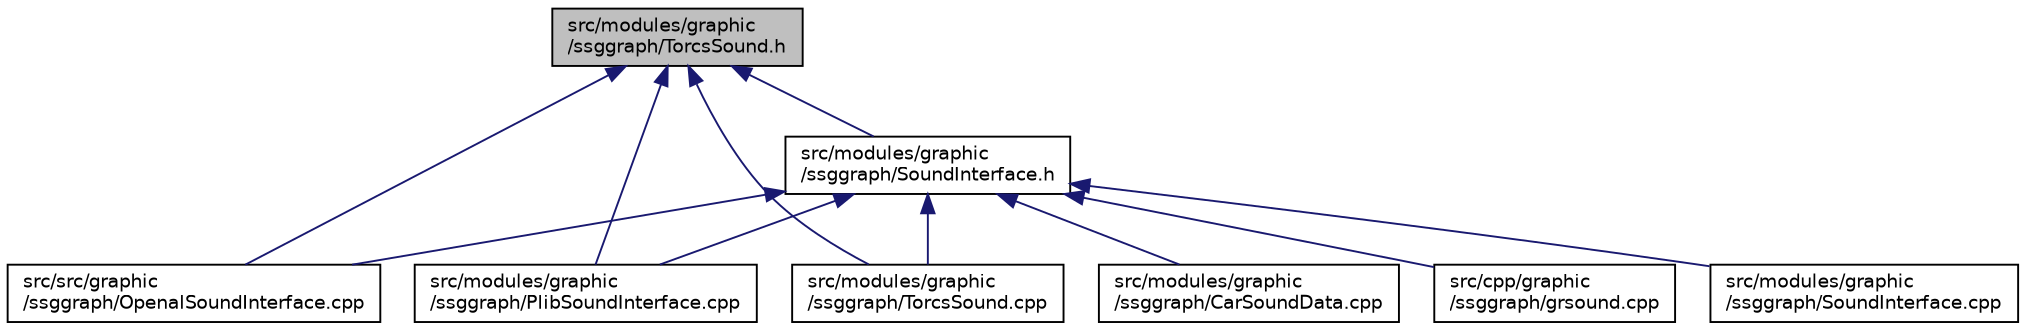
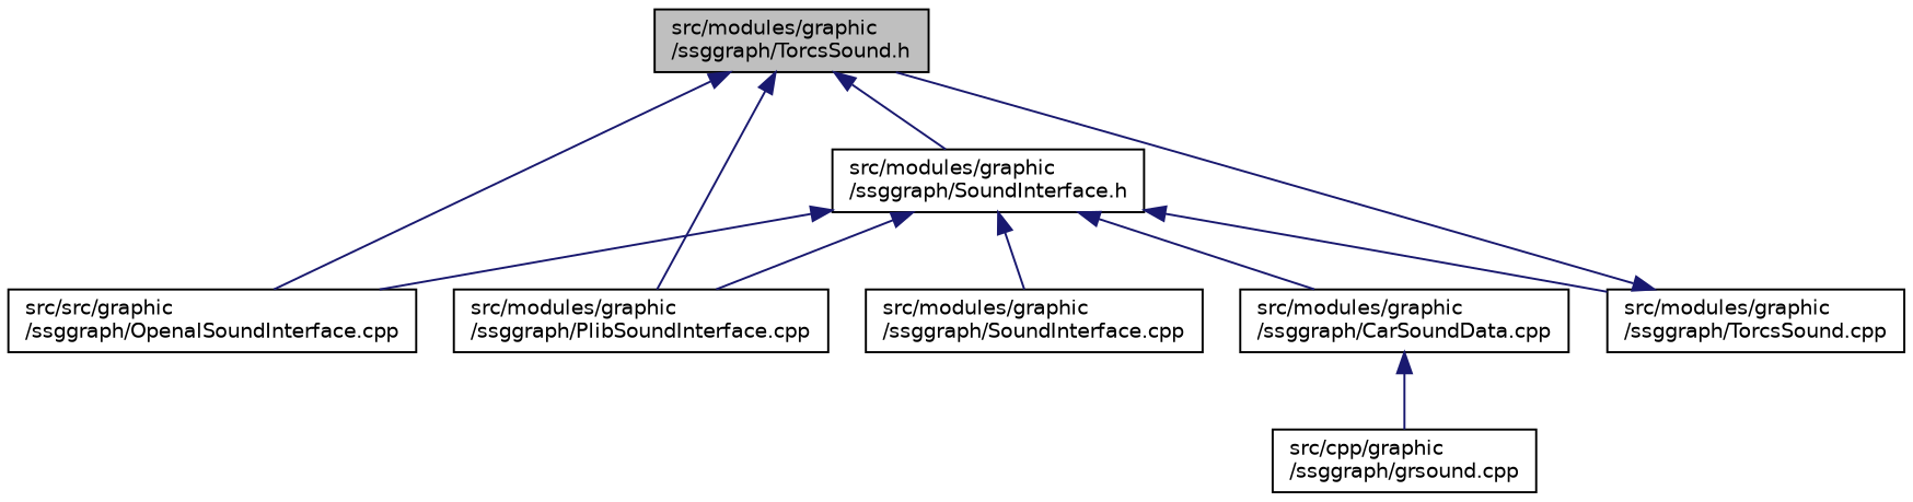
  digraph {
    node [color=black fillcolor=white fontname=Helvetica fontsize=10 shape=record style=filled]
    edge [color=midnightblue dir=back fontname=Helvetica fontsize=10 labelfontname=Helvetica labelfontsize=10 style=solid]
    n1 [fillcolor=grey75 fontcolor=black height=0.2 label="src/modules/graphic\l/ssggraph/TorcsSound.h" width=0.4]
    n2 [height=0.2 label="src/modules/graphic\l/ssggraph/SoundInterface.h" width=0.4]
    n3 [height=0.2 label="src/src/graphic\l/ssggraph/OpenalSoundInterface.cpp" width=0.4]
    n4 [height=0.2 label="src/modules/graphic\l/ssggraph/PlibSoundInterface.cpp" width=0.4]
    n5 [height=0.2 label="src/modules/graphic\l/ssggraph/TorcsSound.cpp" width=0.4]
    n6 [height=0.2 label="src/modules/graphic\l/ssggraph/CarSoundData.cpp" width=0.4]
    n7 [height=0.2 label="src/cpp/graphic\l/ssggraph/grsound.cpp" width=0.4]
    n8 [height=0.2 label="src/modules/graphic\l/ssggraph/SoundInterface.cpp" width=0.4]
    n1 -> n2
    n1 -> n3
    n1 -> n4
-   n1 -> n5
+   n5 -> n1
    n2 -> n3
    n2 -> n4
    n2 -> n5
    n2 -> n6
-   n2 -> n7
+   n6 -> n7
    n2 -> n8
  }
